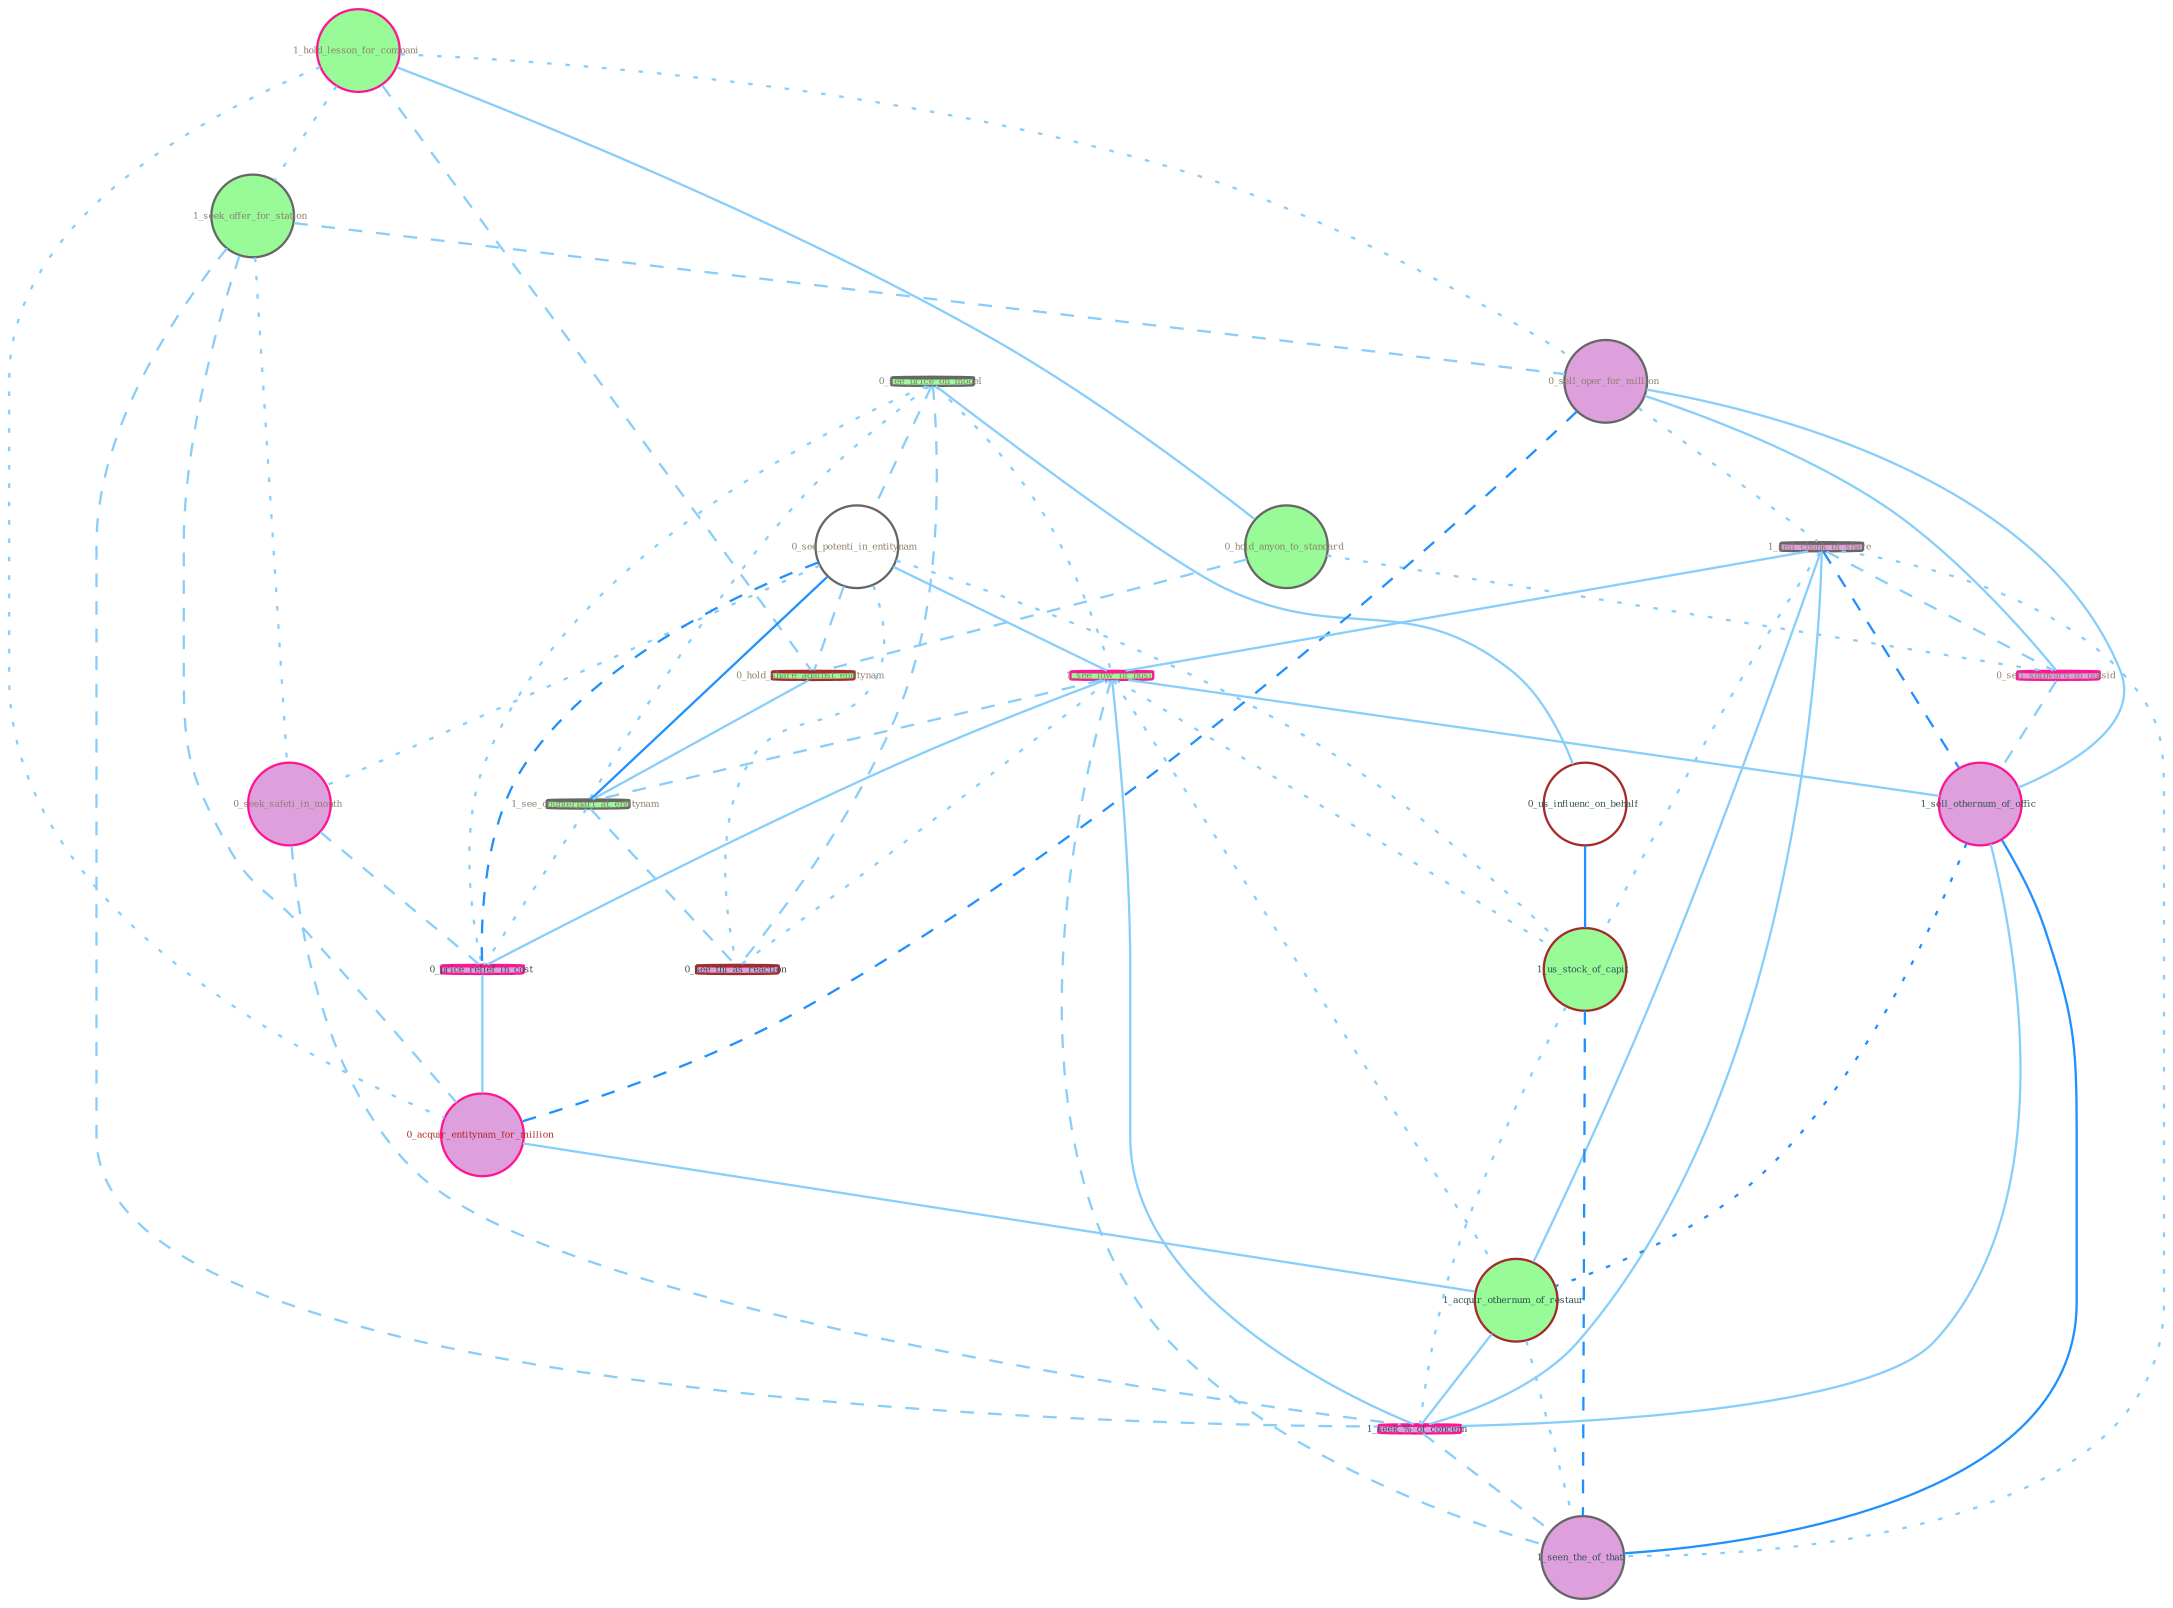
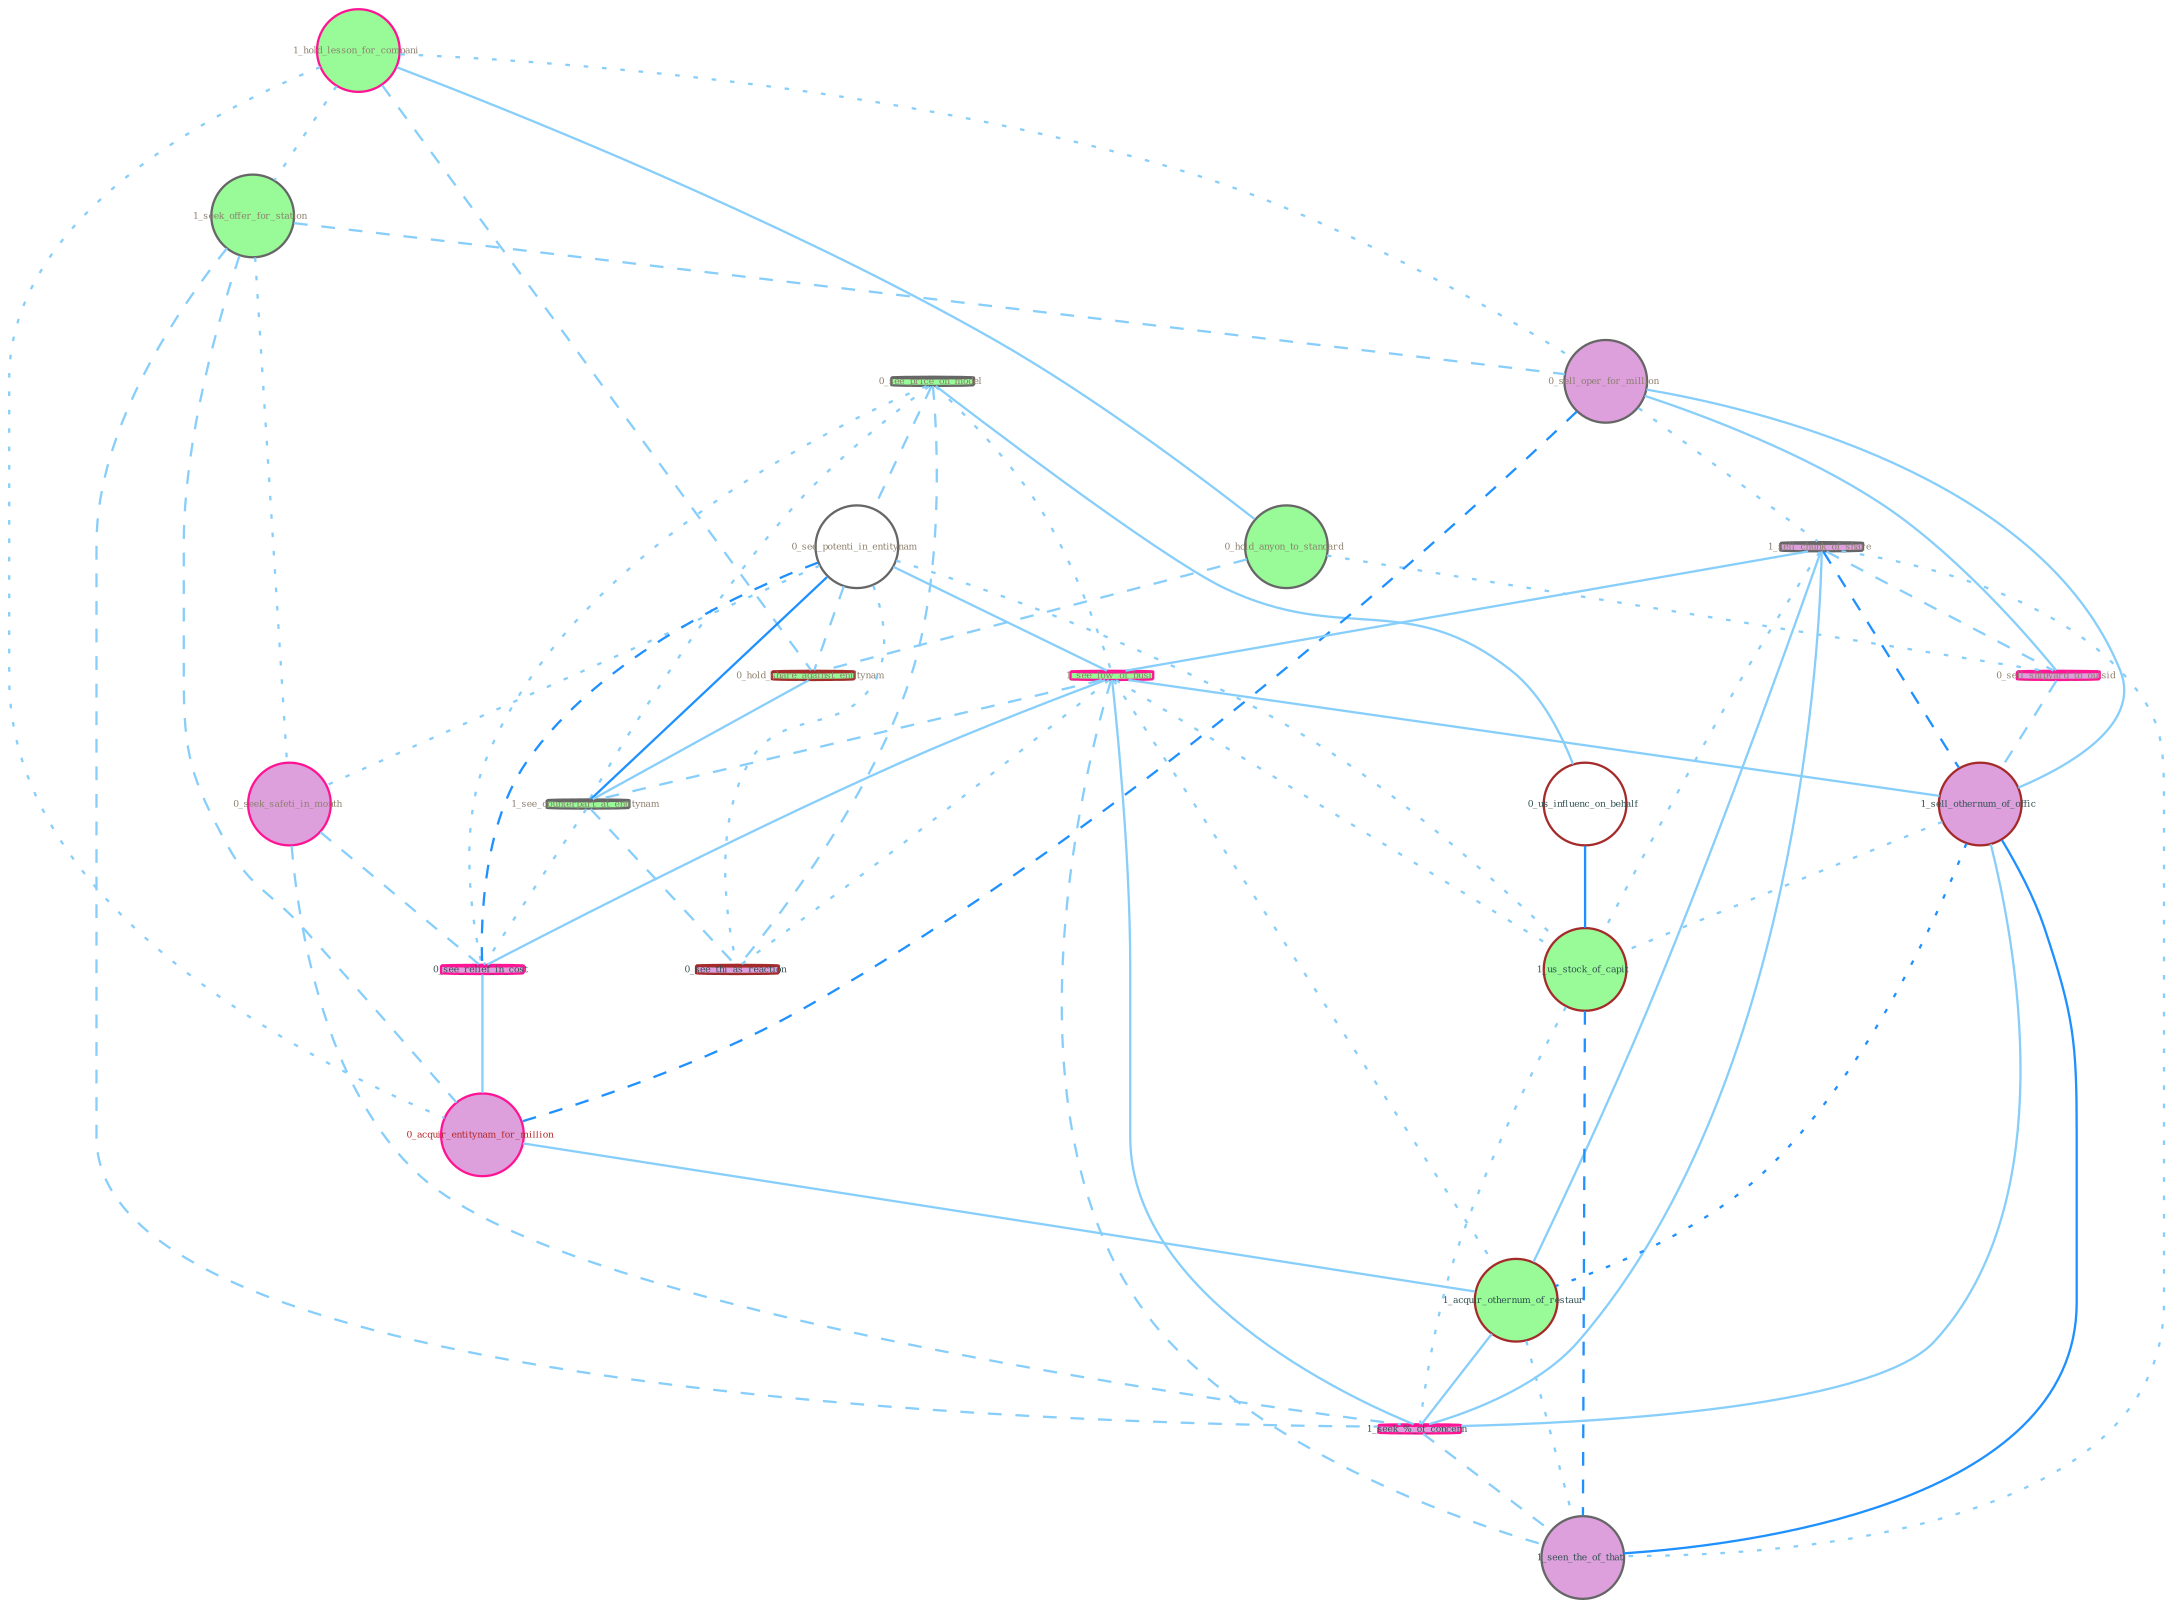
  graph {
    node [color=gray40 fillcolor=plum fixedsize=true fontcolor="#8b7d6b" fontsize=4 shape=circle style=filled]
    edge [color="#87cefa" style=dotted w=1]
    "1_hold_lesson_for_compani " [color=deeppink fillcolor=palegreen height=.06 width=.5]
    "1_seek_offer_for_station " [fillcolor=palegreen height=.06 width=.5]
    "0_hold_anyon_to_standard " [fillcolor=palegreen height=.06 width=.5]
    "0_see_price_on_model " [fillcolor=palegreen height=.06 shape=cylinder width=.5]
    "0_see_potenti_in_entitynam " [fillcolor=white height=.06 width=.5]
    "0_sell_oper_for_million " [height=.06 width=.5]
    "0_hold_share_against_entitynam " [color=brown fillcolor=palegreen height=.06 shape=cylinder width=.5]
    "1_sell_chunk_of_share " [height=.06 shape=cylinder width=.5]
    "0_seek_safeti_in_month " [color=deeppink height=.06 width=.5]
    "1_see_low_of_busi " [color=deeppink fillcolor=palegreen height=.06 shape=cylinder width=.5]
    "1_see_counterpart_at_entitynam " [fillcolor=palegreen height=.06 shape=cylinder width=.5]
    "0_sell_shipyard_to_outsid " [color=deeppink height=.06 shape=cylinder width=.5]
    "0_acquir_entitynam_for_million " [color=deeppink fontcolor="#b22222" height=.06 width=.5]
    "1_seek_%_of_concern " [color=deeppink fontcolor="#2f4f4f" height=.06 shape=cylinder width=.5]
    "0_us_influenc_on_behalf " [color=brown fillcolor=white fontcolor="#2f4f4f" height=.06 width=.5]
-   "0_see_relief_in_cost " [color=deeppink fontcolor="#2f4f4f" height=.06 shape=cylinder width=.5 label="0_price_relief_in_cost"]
+   "0_see_relief_in_cost " [color=deeppink fontcolor="#2f4f4f" height=.06 shape=cylinder width=.5]
    "0_see_thi_as_reaction " [color=brown fontcolor="#2f4f4f" height=.06 shape=cylinder width=.5]
    "1_us_stock_of_capit " [color=brown fillcolor=palegreen fontcolor="#2f4f4f" height=.06 width=.5]
-   "1_sell_othernum_of_offic " [color=deeppink fontcolor="#2f4f4f" height=.06 width=.5]
+   "1_sell_othernum_of_offic " [color=brown fontcolor="#2f4f4f" height=.06 width=.5]
    "1_acquir_othernum_of_restaur " [color=brown fillcolor=palegreen fontcolor="#2f4f4f" height=.06 width=.5]
    "1_seen_the_of_that " [fontcolor="#2f4f4f" height=.06 width=.5]
    subgraph sub_1 {
      "1_hold_lesson_for_compani "
      "1_seek_offer_for_station "
      "0_hold_anyon_to_standard "
      "0_see_price_on_model "
      "0_see_potenti_in_entitynam "
      "0_sell_oper_for_million "
      "0_hold_share_against_entitynam "
      "1_sell_chunk_of_share "
      "0_seek_safeti_in_month "
      "1_see_low_of_busi "
      "1_see_counterpart_at_entitynam "
      "0_sell_shipyard_to_outsid "
    }
    subgraph sub_2 {
      "0_acquir_entitynam_for_million "
    }
    "1_hold_lesson_for_compani " -- "1_seek_offer_for_station "
    "1_hold_lesson_for_compani " -- "0_hold_anyon_to_standard " [style=solid]
    "1_hold_lesson_for_compani " -- "0_sell_oper_for_million "
    "1_hold_lesson_for_compani " -- "0_hold_share_against_entitynam " [style=dashed]
    "1_hold_lesson_for_compani " -- "0_acquir_entitynam_for_million "
    "1_seek_offer_for_station " -- "0_sell_oper_for_million " [style=dashed]
    "1_seek_offer_for_station " -- "0_seek_safeti_in_month "
    "1_seek_offer_for_station " -- "0_acquir_entitynam_for_million " [style=dashed]
    "1_seek_offer_for_station " -- "1_seek_%_of_concern " [style=dashed]
    "0_hold_anyon_to_standard " -- "0_hold_share_against_entitynam " [style=dashed]
    "0_hold_anyon_to_standard " -- "0_sell_shipyard_to_outsid "
    "0_see_price_on_model " -- "0_see_potenti_in_entitynam " [style=dashed]
    "0_see_price_on_model " -- "1_see_low_of_busi "
    "0_see_price_on_model " -- "1_see_counterpart_at_entitynam "
    "0_see_price_on_model " -- "0_us_influenc_on_behalf " [style=solid]
    "0_see_price_on_model " -- "0_see_relief_in_cost "
    "0_see_price_on_model " -- "0_see_thi_as_reaction " [style=dashed]
    "0_see_potenti_in_entitynam " -- "0_hold_share_against_entitynam " [style=dashed]
    "0_see_potenti_in_entitynam " -- "0_seek_safeti_in_month "
    "0_see_potenti_in_entitynam " -- "1_see_low_of_busi " [style=solid]
    "0_see_potenti_in_entitynam " -- "1_see_counterpart_at_entitynam " [color="#1e90ff" style=solid w=2]
    "0_see_potenti_in_entitynam " -- "0_see_relief_in_cost " [color="#1e90ff" style=dashed w=2]
    "0_see_potenti_in_entitynam " -- "0_see_thi_as_reaction "
    "0_see_potenti_in_entitynam " -- "1_us_stock_of_capit "
    "0_sell_oper_for_million " -- "1_sell_chunk_of_share "
    "0_sell_oper_for_million " -- "0_sell_shipyard_to_outsid " [style=solid]
    "0_sell_oper_for_million " -- "0_acquir_entitynam_for_million " [color="#1e90ff" style=dashed w=2]
    "0_sell_oper_for_million " -- "1_sell_othernum_of_offic " [style=solid]
    "0_hold_share_against_entitynam " -- "1_see_counterpart_at_entitynam " [style=solid]
    "1_sell_chunk_of_share " -- "1_see_low_of_busi " [style=solid]
    "1_sell_chunk_of_share " -- "0_sell_shipyard_to_outsid " [style=dashed]
    "1_sell_chunk_of_share " -- "1_seek_%_of_concern " [style=solid]
    "1_sell_chunk_of_share " -- "1_us_stock_of_capit "
    "1_sell_chunk_of_share " -- "1_sell_othernum_of_offic " [color="#1e90ff" style=dashed w=2]
    "1_sell_chunk_of_share " -- "1_acquir_othernum_of_restaur " [style=solid]
    "1_sell_chunk_of_share " -- "1_seen_the_of_that "
    "0_seek_safeti_in_month " -- "1_seek_%_of_concern " [style=dashed]
    "0_seek_safeti_in_month " -- "0_see_relief_in_cost " [style=dashed]
    "1_see_low_of_busi " -- "1_see_counterpart_at_entitynam " [style=dashed]
    "1_see_low_of_busi " -- "1_seek_%_of_concern " [style=solid]
    "1_see_low_of_busi " -- "0_see_relief_in_cost " [style=solid]
    "1_see_low_of_busi " -- "0_see_thi_as_reaction "
    "1_see_low_of_busi " -- "1_us_stock_of_capit "
    "1_see_low_of_busi " -- "1_sell_othernum_of_offic " [style=solid]
    "1_see_low_of_busi " -- "1_acquir_othernum_of_restaur "
    "1_see_low_of_busi " -- "1_seen_the_of_that " [style=dashed]
    "1_see_counterpart_at_entitynam " -- "0_see_relief_in_cost "
    "1_see_counterpart_at_entitynam " -- "0_see_thi_as_reaction " [style=dashed]
    "0_sell_shipyard_to_outsid " -- "1_sell_othernum_of_offic " [style=dashed]
    "0_acquir_entitynam_for_million " -- "1_acquir_othernum_of_restaur " [style=solid]
    "1_seek_%_of_concern " -- "1_seen_the_of_that " [style=dashed]
    "0_us_influenc_on_behalf " -- "1_us_stock_of_capit " [color="#1e90ff" style=solid]
    "0_see_relief_in_cost " -- "0_acquir_entitynam_for_million " [style=solid]
    "1_us_stock_of_capit " -- "1_seek_%_of_concern "
    "1_us_stock_of_capit " -- "1_seen_the_of_that " [color="#1e90ff" style=dashed]
    "1_sell_othernum_of_offic " -- "1_seek_%_of_concern " [style=solid]
+   "1_sell_othernum_of_offic " -- "1_us_stock_of_capit "
    "1_sell_othernum_of_offic " -- "1_acquir_othernum_of_restaur " [color="#1e90ff" w=2]
    "1_sell_othernum_of_offic " -- "1_seen_the_of_that " [color="#1e90ff" style=solid]
    "1_acquir_othernum_of_restaur " -- "1_seek_%_of_concern " [style=solid]
    "1_acquir_othernum_of_restaur " -- "1_seen_the_of_that "
  }
